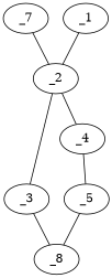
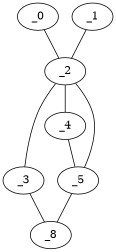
  graph {
    node [x=127]
    edge [valence=1]
-   _0 [x=11 y=47 label=_7]
+   _0 [x=11 y=47]
    _2 [x=63 y=14]
    _1 [x=14 y=24]
    _3 [x=118 y=51]
    _4 [y=18]
    _5 [y=21]
    n7 [label=_8 y=43]
    _0 -- _2
    _2 -- _3 [valence=2]
    _2 -- _4
+   _2 -- _5 [valence=2]
    _1 -- _2
    _3 -- n7
    _4 -- _5
    _5 -- n7
  }
